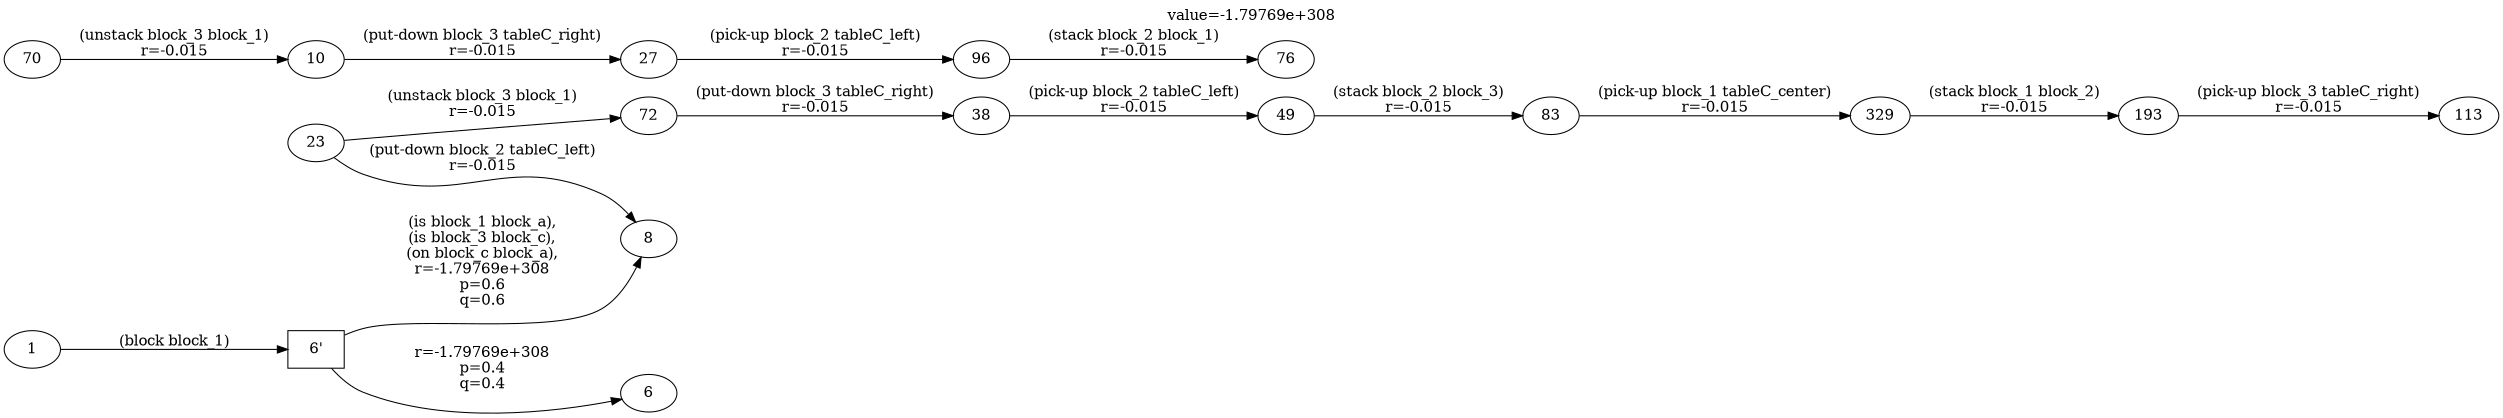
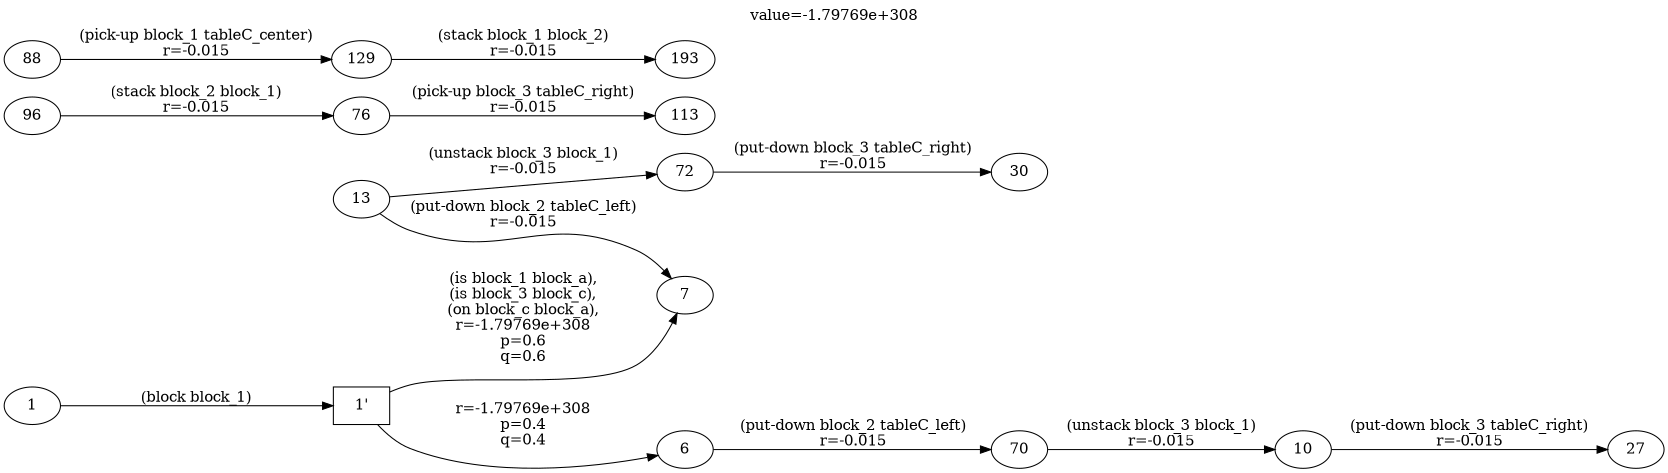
  digraph {
    label="value=-1.79769e+308"
    labelloc=top
    rankdir=LR
-   "1'" [shape=box label="6'"]
+   "1'" [shape=box]
    1
    6
-   7 [label=8]
+   7
    n5 [label=70]
    10
    n7 [label=27]
    n8 [label=96]
    76
    n10 [label=113]
-   23
+   23 [label=13]
    n12 [label=72]
-   30 [label=38]
-   49
-   83
-   129 [label=329]
+   30
+   83 [label=88]
+   129
    193
    "1'" -> 6 [label="\nr=-1.79769e+308\np=0.4\nq=0.4"]
    "1'" -> 7 [label="\n(is block_1 block_a),\n(is block_3 block_c),\n(on block_c block_a),\nr=-1.79769e+308\np=0.6\nq=0.6"]
    1 -> "1'" [label="(block block_1)"]
+   6 -> n5 [label="(put-down block_2 tableC_left)\nr=-0.015"]
    n5 -> 10 [label="(unstack block_3 block_1)\nr=-0.015"]
    10 -> n7 [label="(put-down block_3 tableC_right)\nr=-0.015"]
-   n7 -> n8 [label="(pick-up block_2 tableC_left)\nr=-0.015"]
    n8 -> 76 [label="(stack block_2 block_1)\nr=-0.015"]
-   193 -> n10 [label="(pick-up block_3 tableC_right)\nr=-0.015"]
+   76 -> n10 [label="(pick-up block_3 tableC_right)\nr=-0.015"]
    23 -> 7 [label="(put-down block_2 tableC_left)\nr=-0.015"]
    23 -> n12 [label="(unstack block_3 block_1)\nr=-0.015"]
    n12 -> 30 [label="(put-down block_3 tableC_right)\nr=-0.015"]
-   30 -> 49 [label="(pick-up block_2 tableC_left)\nr=-0.015"]
-   49 -> 83 [label="(stack block_2 block_3)\nr=-0.015"]
    83 -> 129 [label="(pick-up block_1 tableC_center)\nr=-0.015"]
    129 -> 193 [label="(stack block_1 block_2)\nr=-0.015"]
  }
